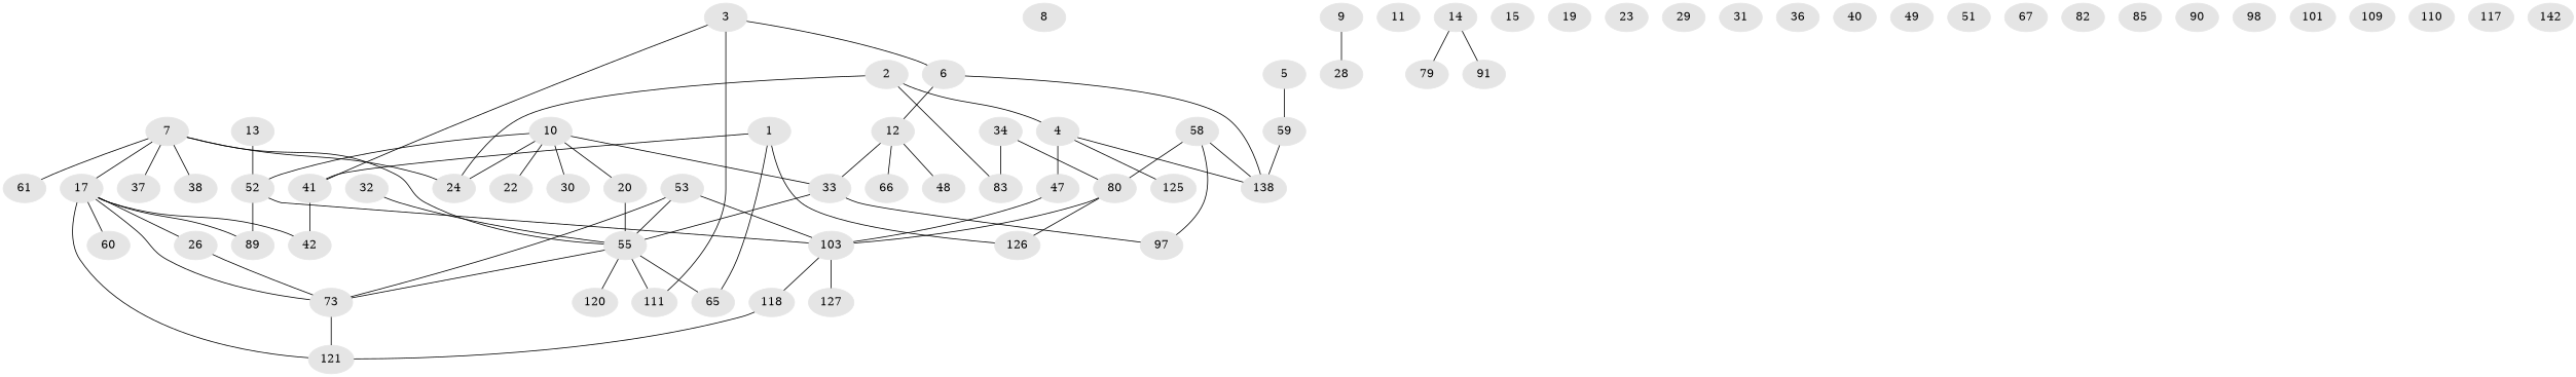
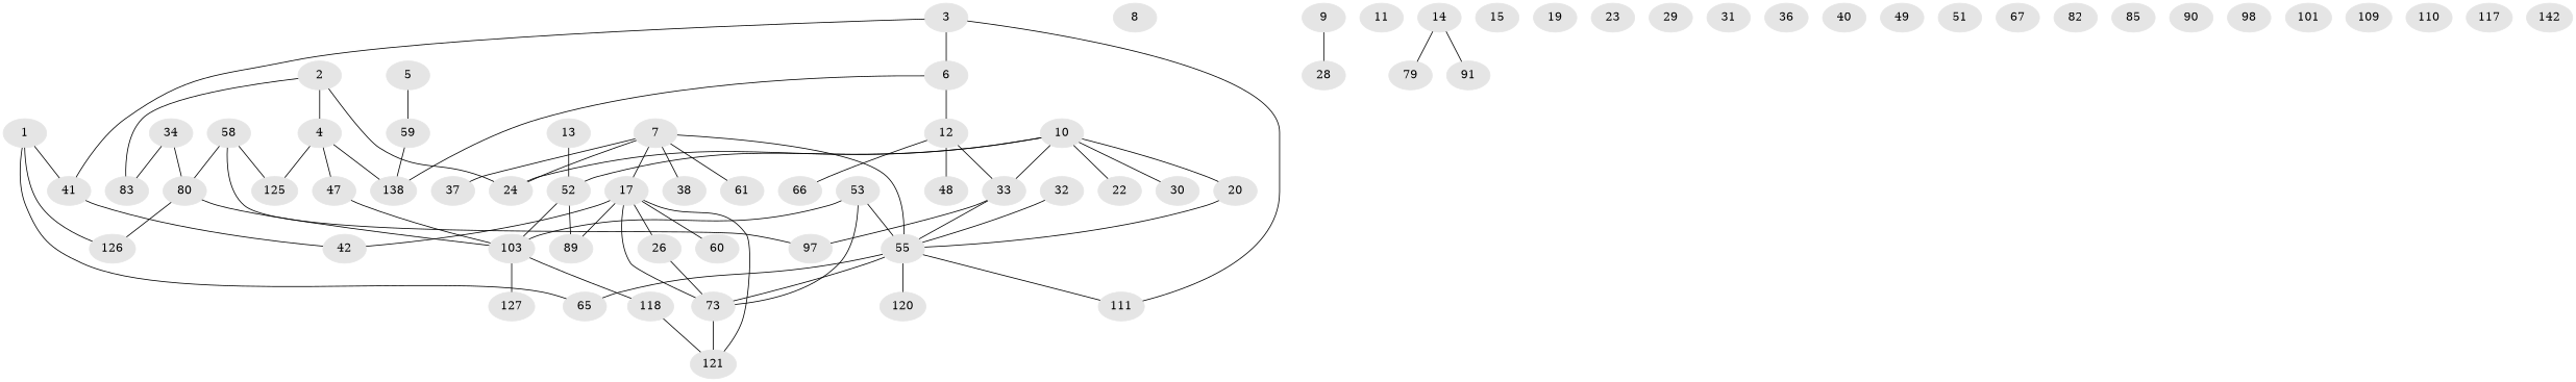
  graph {
    node [color=gray90 style=filled]
    1 [super="+108"]
    41 [super="+128"]
    65
    126
    42 [super="+119"]
    2 [super="+25+16"]
    4 [super="+136+63+75"]
    24 [super="+78"]
    83 [super="+93+84"]
    47 [super="+147"]
    125
    138 [super="+146"]
    3 [super="+21+35"]
    6 [super="+62+39+64"]
    111
    12 [super="+18"]
    103 [super="+132+133+105"]
    59 [super="+74"]
    5
    33 [super="+43+54+44"]
    48
    66 [super="+87"]
    17 [super="+137+116"]
    26
    60
    73 [super="+139+106"]
    89 [super="+112"]
    121 [super="+129"]
    7 [super="+104+100+27"]
    37 [super="+56"]
    38
    55 [super="+88+130+99+114"]
    61 [super="+124+107"]
    120
    8
    9 [super="+46"]
    28 [super="+70"]
    10 [super="+45+72"]
    20 [super="+69"]
    22
    30
    52 [super="+81"]
    97
    11
    13
    14 [super="+50"]
    79
    91 [super="+123"]
    15
    19
    23
    29
    31
    32
    34 [super="+57"]
    80 [super="+115+122"]
    36
    40
    118
    127
    49 [super="+134"]
    51 [super="+144"]
    53 [super="+68"]
    58 [super="+71"]
    67 [super="+86"]
    82
    85
    90
    98
    101
    109
    110
    117
    142
    1 -- 41
    1 -- 65
    1 -- 126
    41 -- 42
    2 -- 4 [weight=2]
    2 -- 24
    2 -- 83
    4 -- 47
    4 -- 125
    4 -- 138
    47 -- 103
    3 -- 41
    3 -- 6
    3 -- 111
    6 -- 138
    6 -- 12 [weight=2]
    12 -- 33 [weight=2]
    12 -- 48
    12 -- 66
    103 -- 118
    103 -- 127
    59 -- 138
    5 -- 59
    33 -- 55
    33 -- 97
    17 -- 42
    17 -- 26
    17 -- 60
    17 -- 73
    17 -- 89
    17 -- 121
    26 -- 73
    73 -- 121
    7 -- 24
    7 -- 17
    7 -- 37
    7 -- 38
    7 -- 55
    7 -- 61
    55 -- 65
    55 -- 111
    55 -- 73
    55 -- 120
    9 -- 28
    10 -- 24
    10 -- 33
    10 -- 20
    10 -- 22
    10 -- 30
    10 -- 52
    20 -- 55
    52 -- 103
    52 -- 89
    13 -- 52
    14 -- 79
    14 -- 91
    32 -- 55
    34 -- 83
    34 -- 80
    80 -- 126
    80 -- 103
    118 -- 121
    53 -- 103
    53 -- 73
    53 -- 55
-   58 -- 138
+   58 -- 125
    58 -- 97
    58 -- 80
  }
